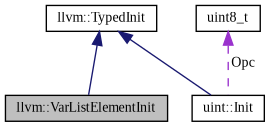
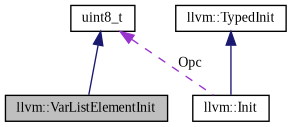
  digraph {
    fontname="Liberation Serif"
    node [color=black fontname="Liberation Serif" fontsize=10 shape=box]
    edge [color=midnightblue dir=back fontname="Liberation Serif" fontsize=10 labelfontname=Helvetica labelfontsize=10 style=solid]
    n1 [fillcolor=grey75 fontcolor=black height=0.2 label="llvm::VarListElementInit" style=filled width=0.4]
    n2 [height=0.2 label="llvm::TypedInit" width=0.4]
-   n3 [height=0.2 label="uint::Init" width=0.4]
+   n3 [height=0.2 label="llvm::Init" width=0.4]
    n4 [height=0.2 label=uint8_t width=0.4]
-   n2 -> n1
+   n4 -> n1
    n2 -> n3
    n4 -> n3 [color=darkorchid3 label=" Opc" style=dashed]
  }
